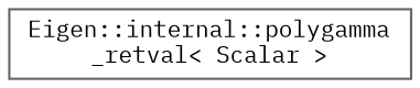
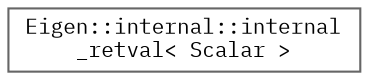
  digraph {
    rankdir=LR
    fontname="IBM Plex Mono"
-   n1 [color=grey40 fillcolor=white fontname="IBM Plex Mono" fontsize=10 height=0.2 label="Eigen::internal::polygamma\l_retval\< Scalar \>" shape=box style=filled width=0.4]
+   n1 [color=grey40 fillcolor=white fontname="IBM Plex Mono" fontsize=10 height=0.2 label="Eigen::internal::internal\l_retval\< Scalar \>" shape=box style=filled width=0.4]
  }
